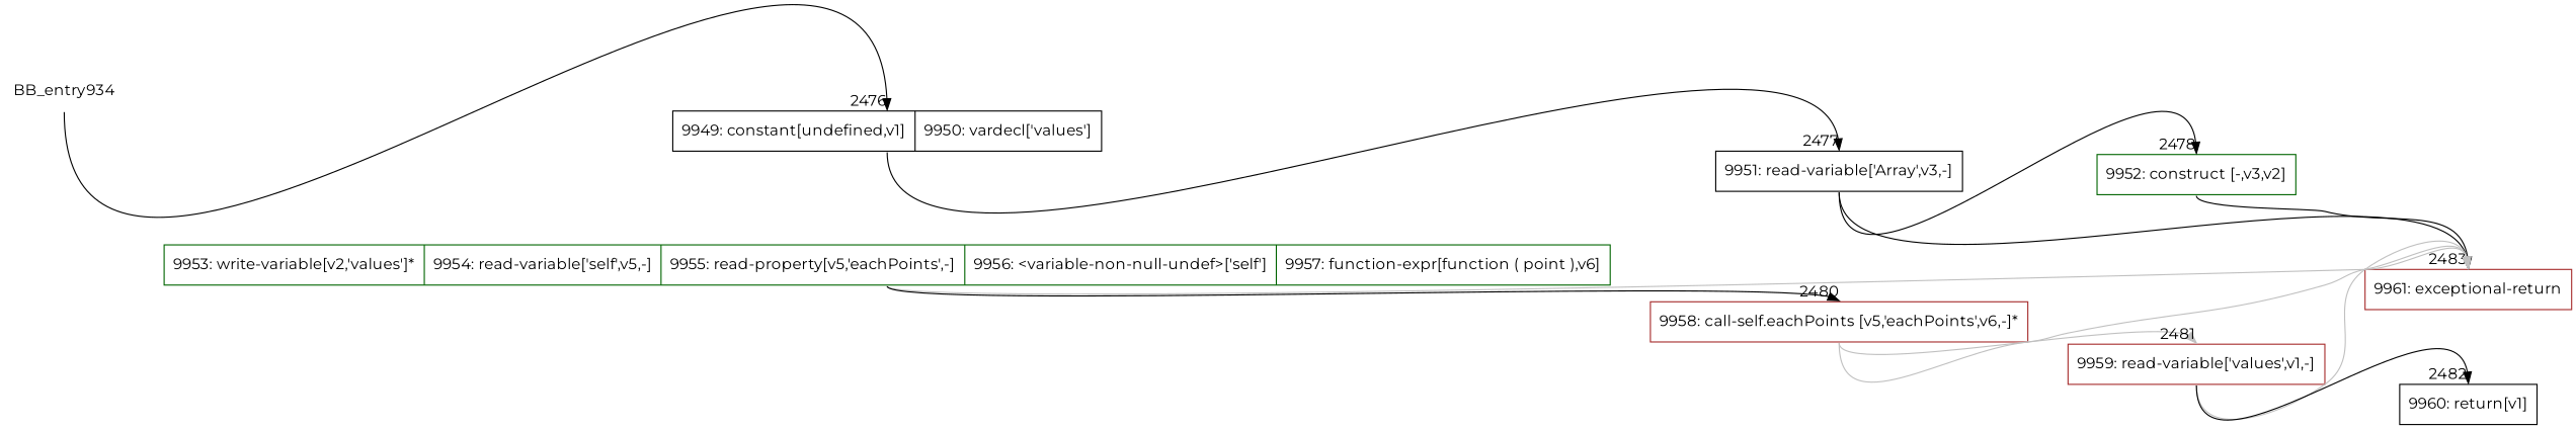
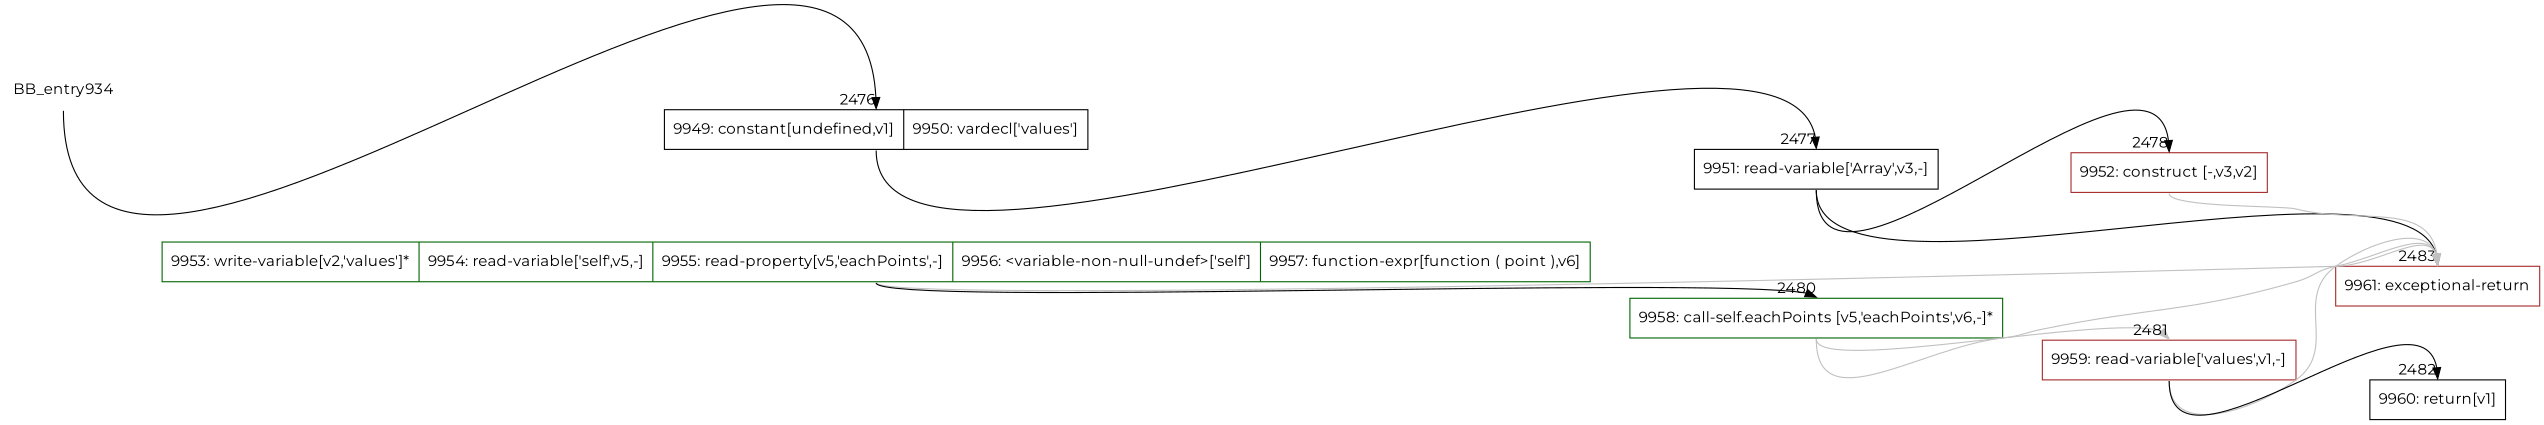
  digraph {
    fontname=Montserrat
    rankdir=LR
    node [color=brown fontname=Montserrat shape=record]
    edge [fontname=Montserrat headport=n tailport=s]
    n1 [label=BB_entry934 shape=none]
    n2 [color=black label="{9949: constant[undefined,v1]|9950: vardecl['values']}"]
    n3 [color=black label="{9951: read-variable['Array',v3,-]}"]
-   n4 [color=darkgreen label="{9952: construct [-,v3,v2]}"]
+   n4 [label="{9952: construct [-,v3,v2]}"]
    n5 [label="{9961: exceptional-return}"]
    n6 [color=darkgreen label="{9953: write-variable[v2,'values']*|9954: read-variable['self',v5,-]|9955: read-property[v5,'eachPoints',-]|9956: \<variable-non-null-undef\>['self']|9957: function-expr[function ( point ),v6]}"]
-   n7 [label="{9958: call-self.eachPoints [v5,'eachPoints',v6,-]*}"]
+   n7 [color=darkgreen label="{9958: call-self.eachPoints [v5,'eachPoints',v6,-]*}"]
    n8 [label="{9959: read-variable['values',v1,-]}"]
    n9 [color=black label="{9960: return[v1]}"]
    n1 -> n2 [headlabel="    2476"]
    n2 -> n3 [headlabel="      2477"]
    n3 -> n4 [headlabel="      2478"]
    n3 -> n5 [color=black headlabel="      2483"]
-   n4 -> n5 [color=black]
+   n4 -> n5 [color=gray]
    n6 -> n5 [color=gray]
    n6 -> n7 [headlabel="      2480"]
    n7 -> n5 [color=gray]
    n7 -> n8 [color=gray headlabel="      2481"]
    n8 -> n5 [color=gray]
    n8 -> n9 [headlabel="      2482"]
  }
